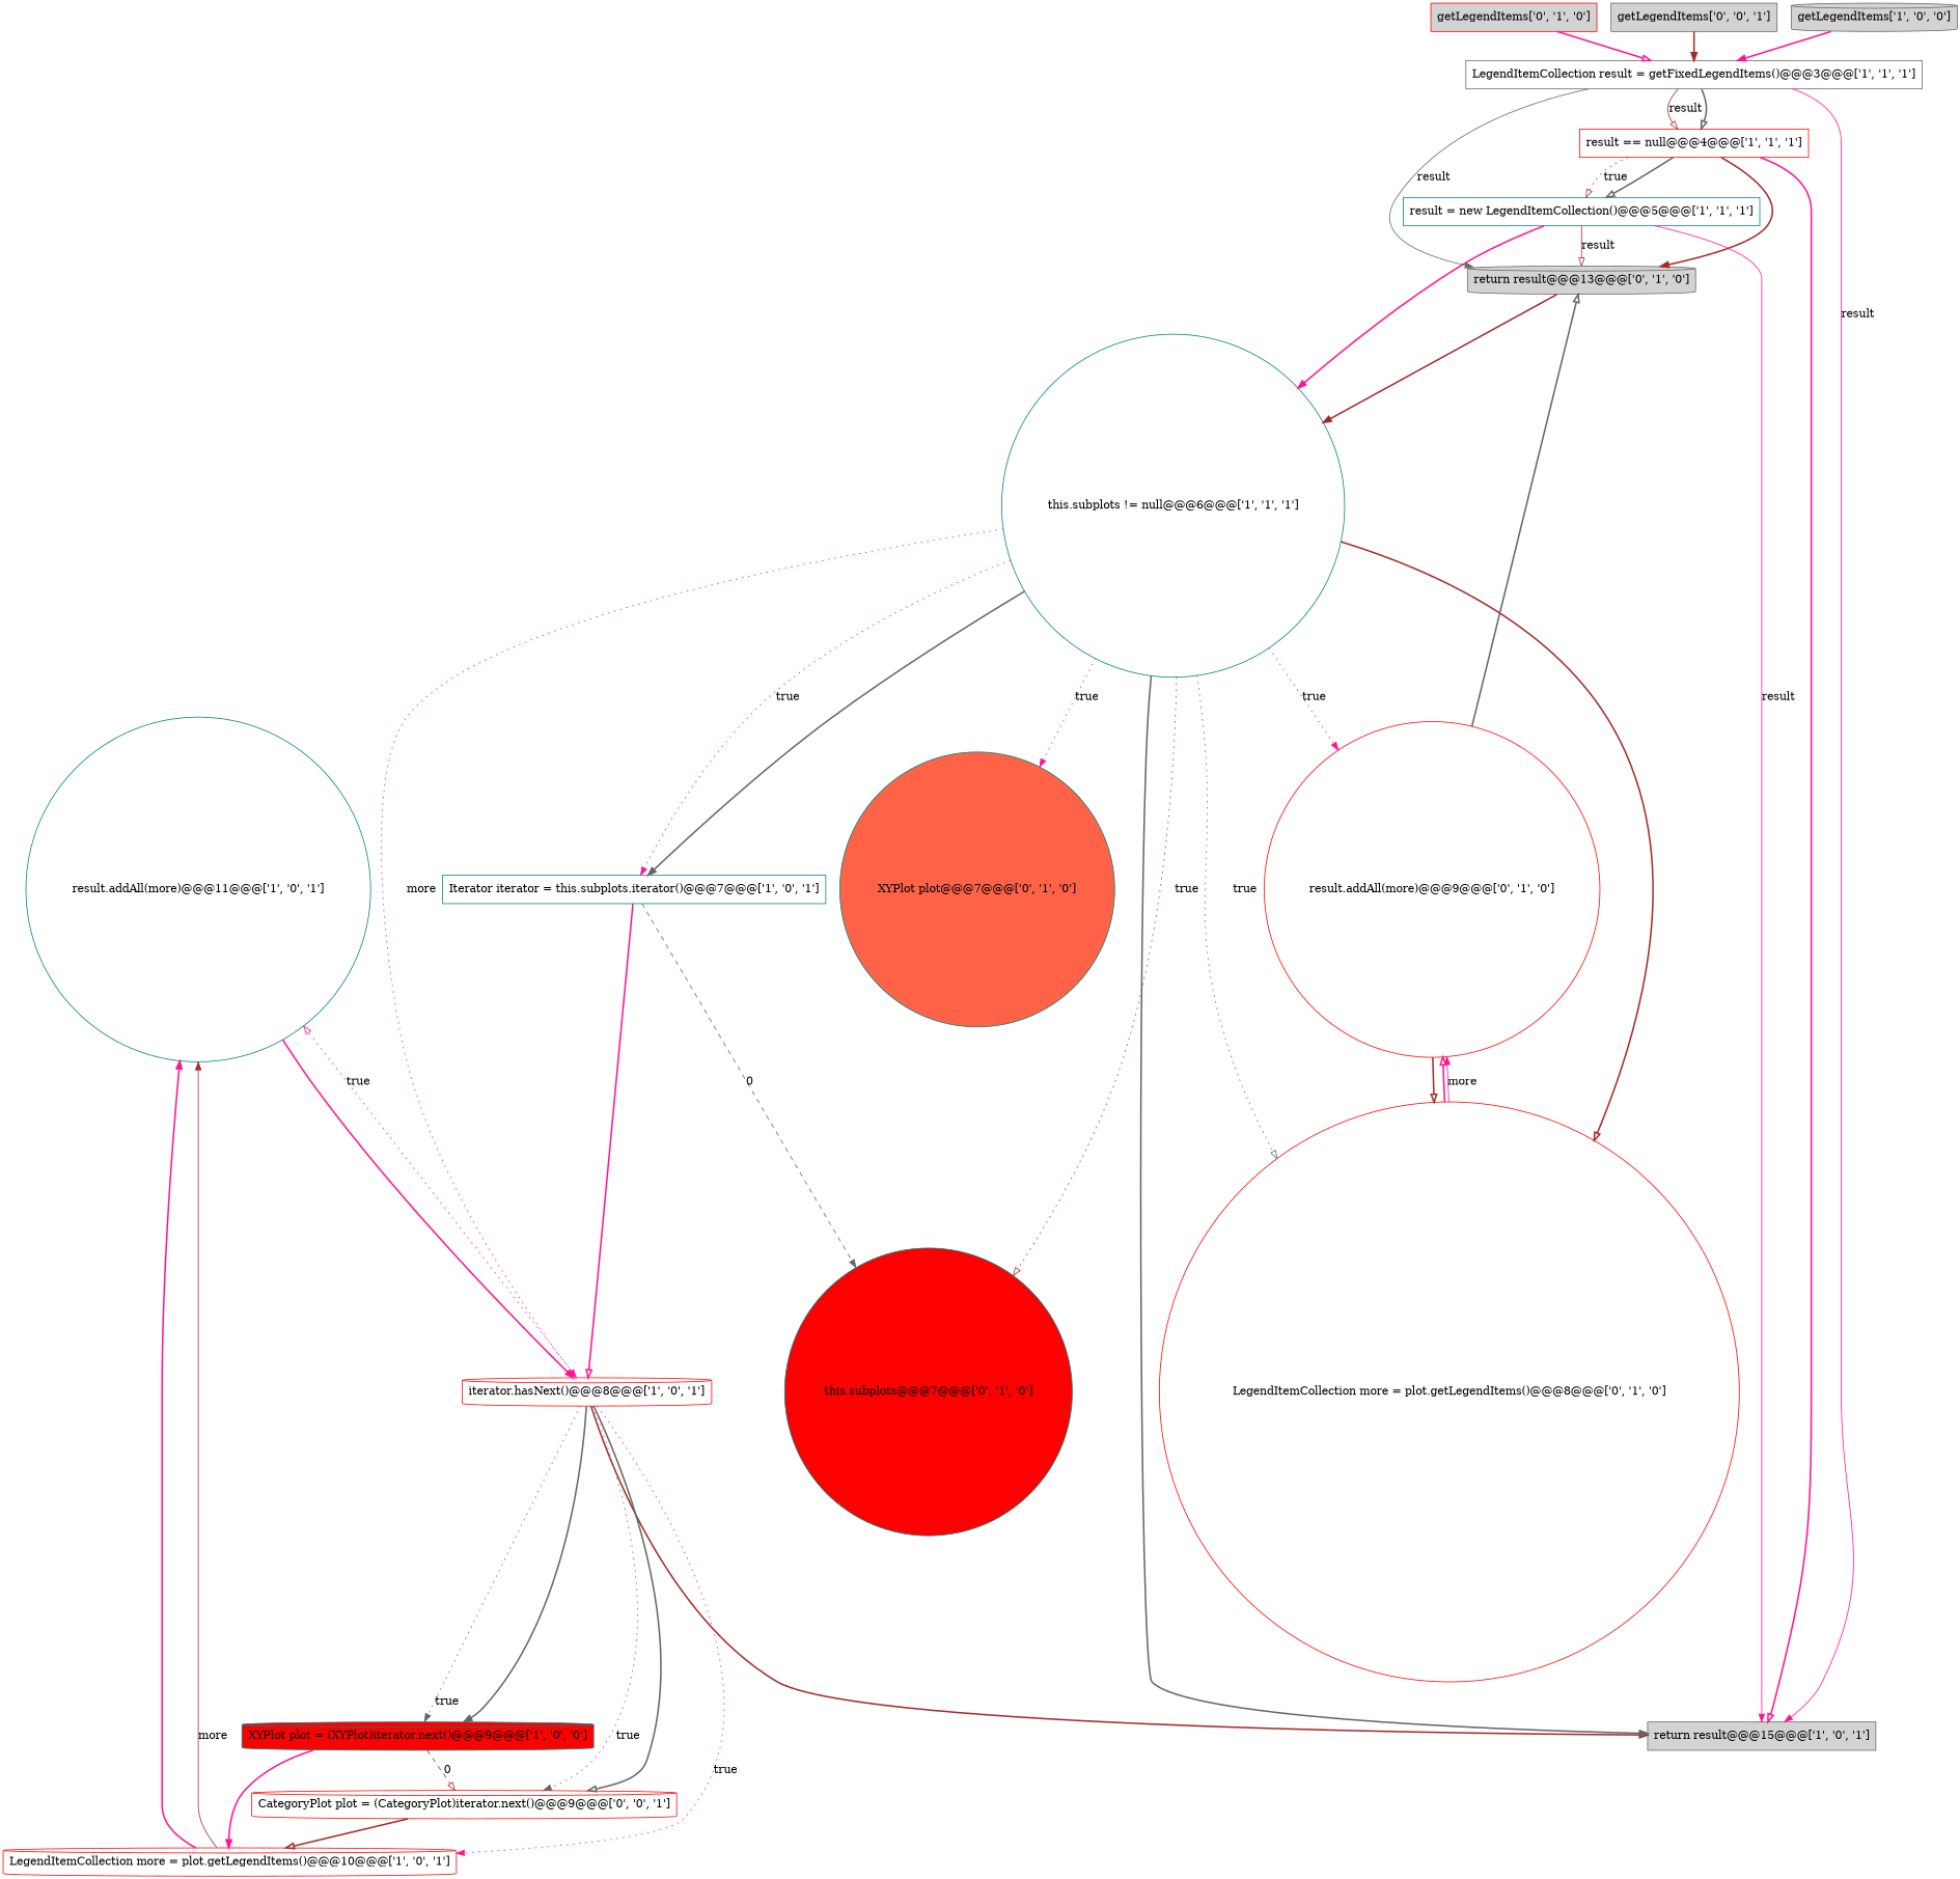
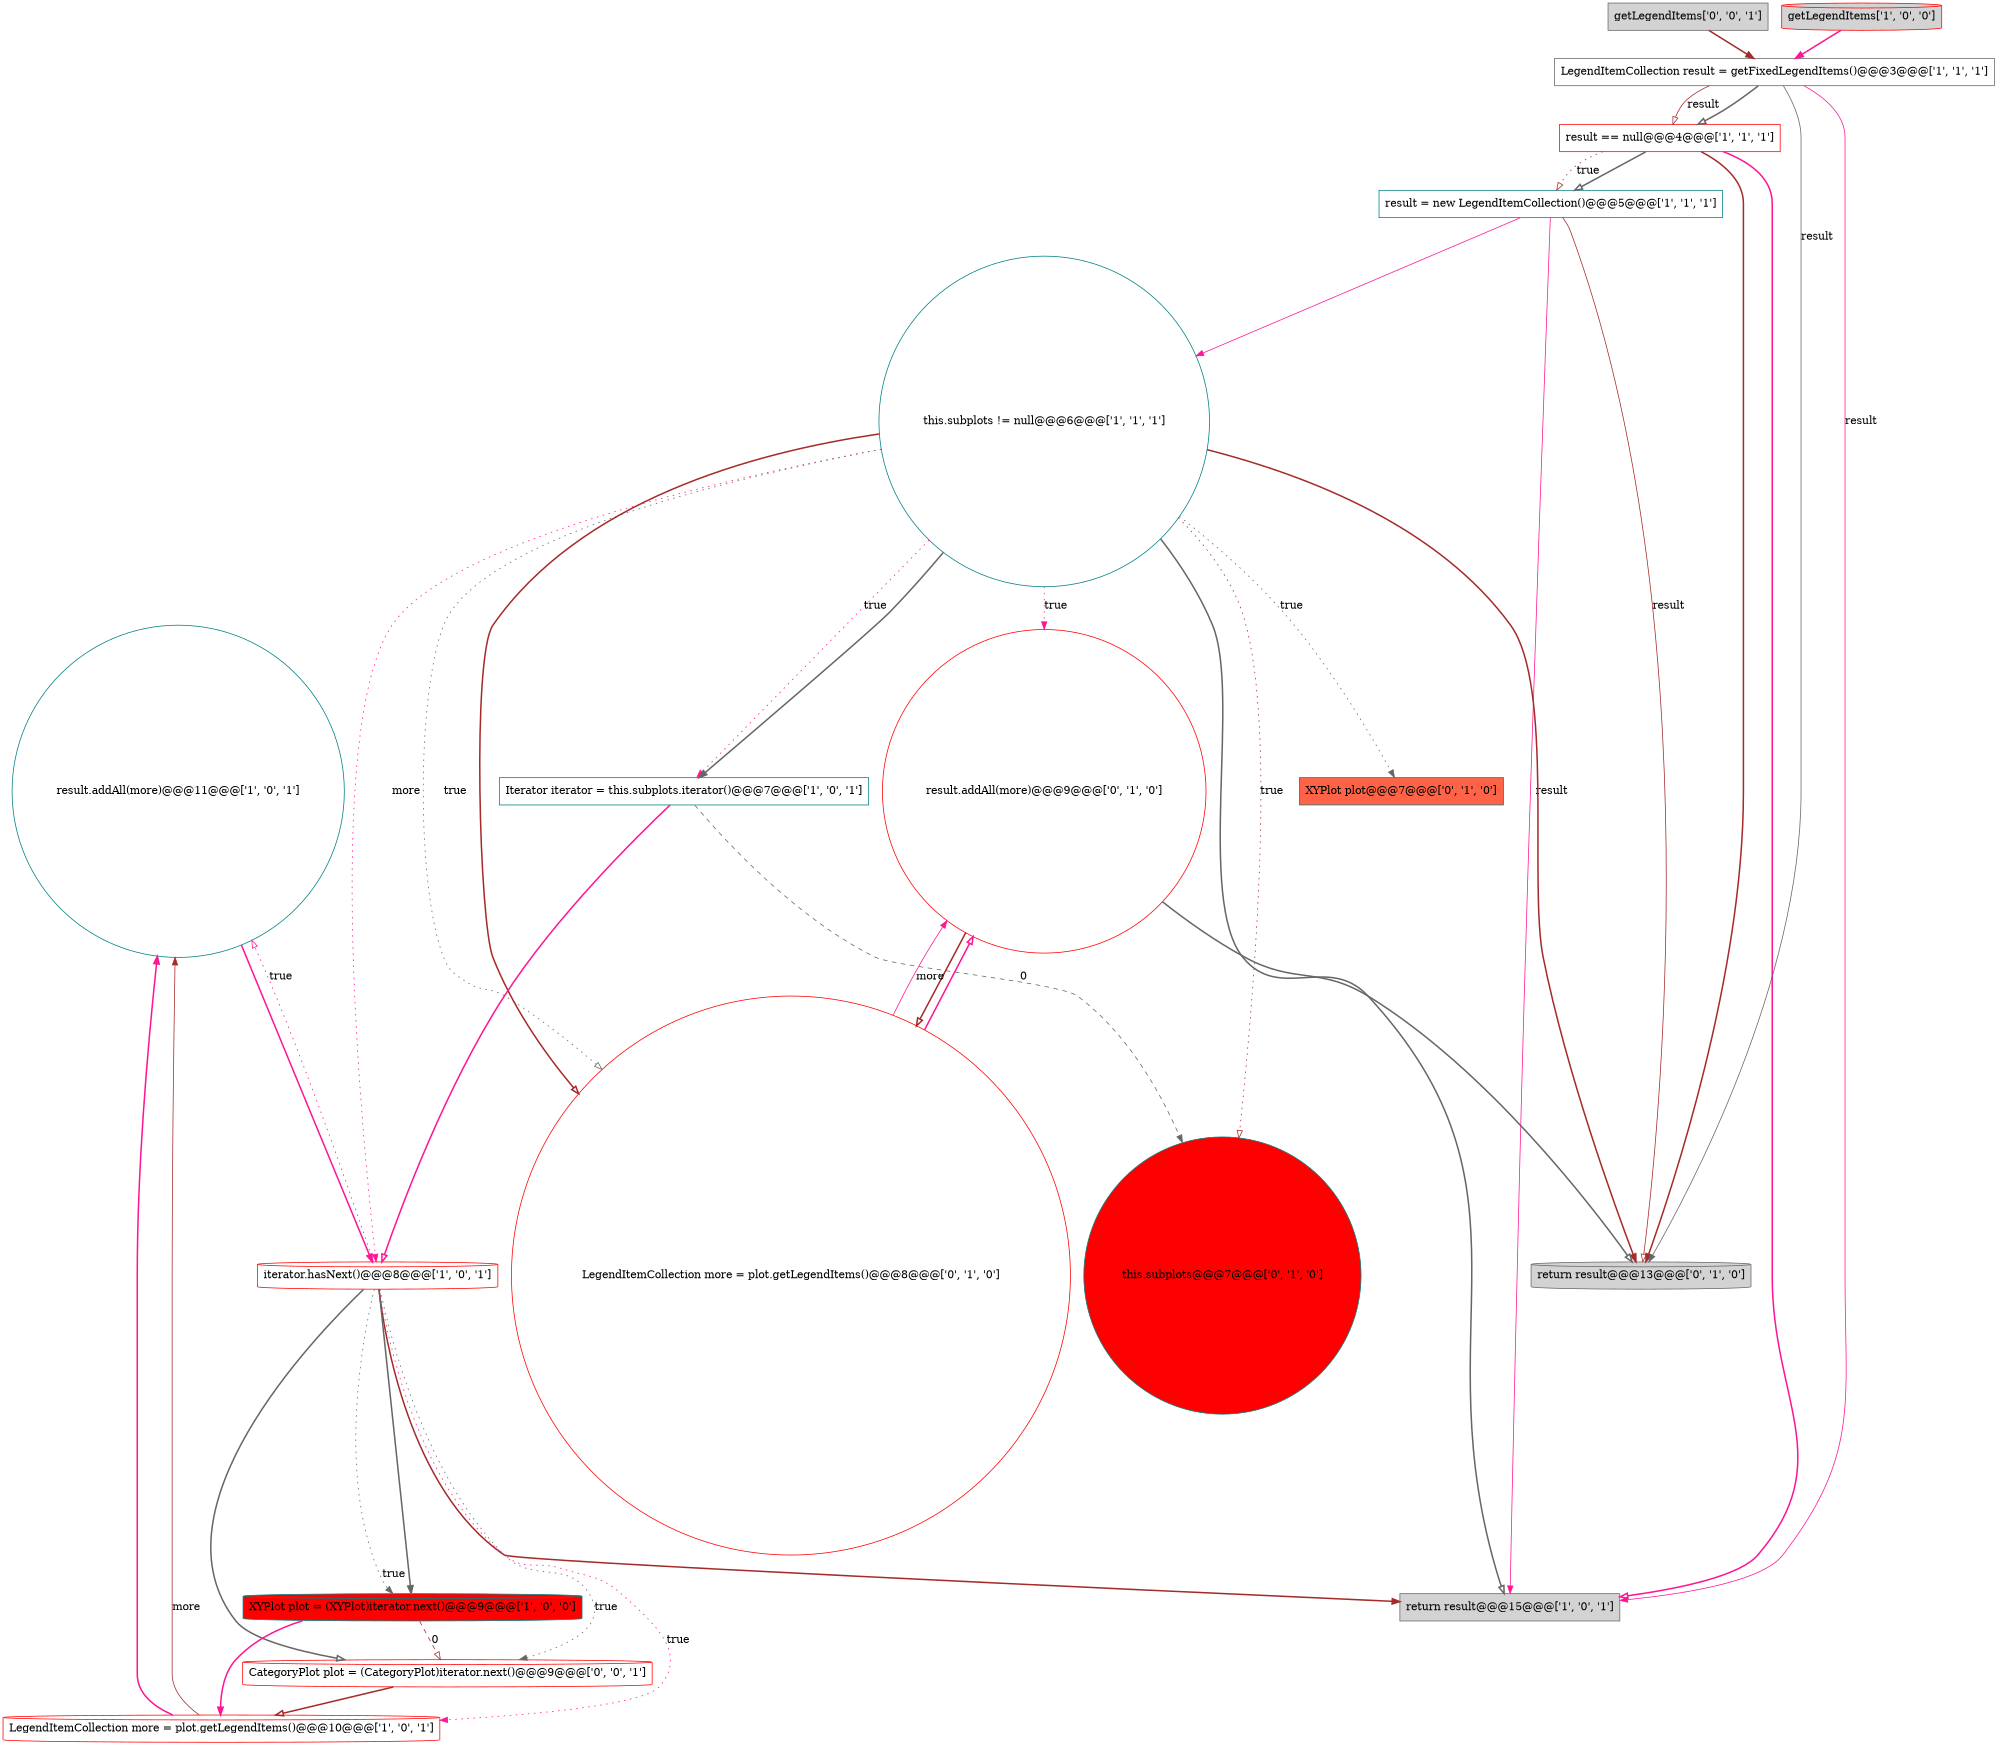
  digraph {
    node [color=teal fillcolor=white shape=box style=filled]
    edge [arrowhead=normal color=deeppink style=bold]
    n1 [label="result.addAll(more)@@@11@@@['1', '0', '1']" shape=circle]
    n2 [color=red label="iterator.hasNext()@@@8@@@['1', '0', '1']" shape=cylinder]
    n3 [color=gray40 fillcolor=lightgray label="return result@@@15@@@['1', '0', '1']"]
    n4 [fillcolor=red label="XYPlot plot = (XYPlot)iterator.next()@@@9@@@['1', '0', '0']" shape=cylinder]
    n5 [color=red label="CategoryPlot plot = (CategoryPlot)iterator.next()@@@9@@@['0', '0', '1']" shape=cylinder]
    n6 [color=red label="LegendItemCollection more = plot.getLegendItems()@@@10@@@['1', '0', '1']" shape=cylinder]
    n7 [color=red label="result == null@@@4@@@['1', '1', '1']"]
    n8 [color=gray40 fillcolor=lightgray label="return result@@@13@@@['0', '1', '0']" shape=cylinder]
    n9 [label="result = new LegendItemCollection()@@@5@@@['1', '1', '1']"]
    n10 [label="this.subplots != null@@@6@@@['1', '1', '1']" shape=circle]
    n11 [color=red label="result.addAll(more)@@@9@@@['0', '1', '0']" shape=circle]
    n12 [color=red label="LegendItemCollection more = plot.getLegendItems()@@@8@@@['0', '1', '0']" shape=circle]
    n13 [fillcolor=red label="this.subplots@@@7@@@['0', '1', '0']" shape=circle]
    n14 [label="Iterator iterator = this.subplots.iterator()@@@7@@@['1', '0', '1']"]
-   n15 [fillcolor=tomato label="XYPlot plot@@@7@@@['0', '1', '0']" shape=circle]
-   n16 [color=red fillcolor=lightgray label="getLegendItems['0', '1', '0']"]
+   n15 [fillcolor=tomato label="XYPlot plot@@@7@@@['0', '1', '0']"]
    n17 [color=gray40 label="LegendItemCollection result = getFixedLegendItems()@@@3@@@['1', '1', '1']"]
    n18 [color=gray40 fillcolor=lightgray label="getLegendItems['0', '0', '1']"]
-   n19 [color=gray40 fillcolor=lightgray label="getLegendItems['1', '0', '0']" shape=cylinder]
+   n19 [color=red fillcolor=lightgray label="getLegendItems['1', '0', '0']" shape=cylinder]
    n1 -> n2
    n2 -> n1 [arrowhead=onormal label=true style=dotted]
    n2 -> n3 [color=brown]
    n2 -> n4 [color=gray40]
    n2 -> n4 [color=gray40 label=true style=dotted]
    n2 -> n5 [arrowhead=onormal color=gray40]
    n2 -> n5 [color=gray40 label=true style=dotted]
    n2 -> n6 [label=true style=dotted]
    n4 -> n5 [arrowhead=onormal color=brown label=0 style=dashed]
    n4 -> n6
    n5 -> n6 [arrowhead=onormal color=brown]
    n6 -> n1
    n6 -> n1 [color=brown label=more style=solid]
    n7 -> n3 [arrowhead=onormal]
    n7 -> n8 [color=brown]
    n7 -> n9 [arrowhead=onormal color=gray40]
    n7 -> n9 [arrowhead=onormal color=brown label=true style=dotted]
    n9 -> n3 [label=result style=solid]
    n9 -> n8 [arrowhead=onormal color=brown label=result style=solid]
-   n9 -> n10
+   n9 -> n10 [style=solid]
    n10 -> n2 [label=more style=dotted]
-   n10 -> n3 [color=gray40]
-   n8 -> n10 [color=brown]
+   n10 -> n3 [arrowhead=onormal color=gray40]
+   n10 -> n8 [color=brown]
    n10 -> n11 [label=true style=dotted]
    n10 -> n12 [arrowhead=onormal color=gray40 label=true style=dotted]
    n10 -> n12 [arrowhead=onormal color=brown]
    n10 -> n13 [arrowhead=onormal color=brown label=true style=dotted]
    n10 -> n14 [label=true style=dotted]
    n10 -> n14 [color=gray40]
-   n10 -> n15 [label=true style=dotted]
+   n10 -> n15 [color=gray40 label=true style=dotted]
    n11 -> n8 [arrowhead=onormal color=gray40]
    n11 -> n12 [arrowhead=onormal color=brown]
    n12 -> n11 [label=more style=solid]
    n12 -> n11 [arrowhead=onormal]
    n14 -> n2 [arrowhead=onormal]
    n14 -> n13 [color=gray40 label=0 style=dashed]
-   n16 -> n17 [arrowhead=onormal]
    n17 -> n3 [label=result style=solid]
    n17 -> n7 [arrowhead=onormal color=gray40]
    n17 -> n7 [arrowhead=onormal color=brown label=result style=solid]
    n17 -> n8 [color=gray40 label=result style=solid]
    n18 -> n17 [color=brown]
    n19 -> n17
  }
